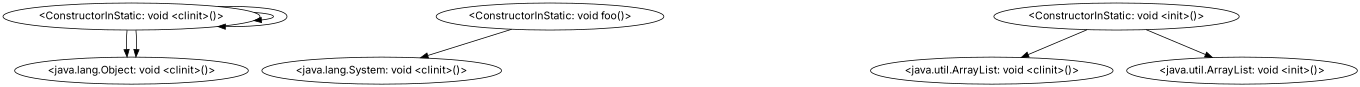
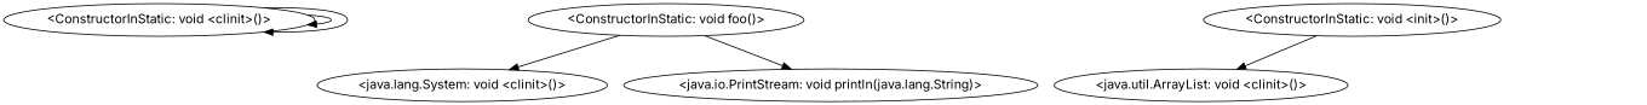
  digraph {
    fontname=Inter
    node [fontname=Inter]
    edge [fontname=Inter]
    "<ConstructorInStatic: void <clinit>()>"
-   "<java.lang.Object: void <clinit>()>"
    "<ConstructorInStatic: void foo()>"
    "<java.lang.System: void <clinit>()>"
+   "<java.io.PrintStream: void println(java.lang.String)>"
    "<ConstructorInStatic: void <init>()>"
    "<java.util.ArrayList: void <clinit>()>"
-   "<java.util.ArrayList: void <init>()>"
    "<ConstructorInStatic: void <clinit>()>" -> "<ConstructorInStatic: void <clinit>()>"
    "<ConstructorInStatic: void <clinit>()>" -> "<ConstructorInStatic: void <clinit>()>"
-   "<ConstructorInStatic: void <clinit>()>" -> "<java.lang.Object: void <clinit>()>"
-   "<ConstructorInStatic: void <clinit>()>" -> "<java.lang.Object: void <clinit>()>"
    "<ConstructorInStatic: void foo()>" -> "<java.lang.System: void <clinit>()>"
+   "<ConstructorInStatic: void foo()>" -> "<java.io.PrintStream: void println(java.lang.String)>"
    "<ConstructorInStatic: void <init>()>" -> "<java.util.ArrayList: void <clinit>()>"
-   "<ConstructorInStatic: void <init>()>" -> "<java.util.ArrayList: void <init>()>"
  }
